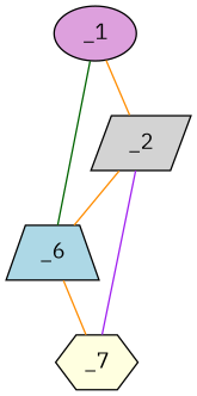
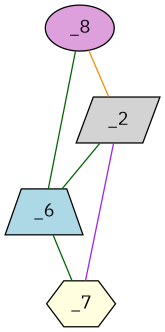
  graph {
    fontname="IBM Plex Mono"
    node [fontname="IBM Plex Mono" style=filled]
    edge [color=darkorange fontname="IBM Plex Mono" valence=2]
-   _1 [fillcolor=plum shape=ellipse x=57 y=28]
+   _1 [fillcolor=plum shape=ellipse x=57 y=28 label=_8]
    _2 [fillcolor=lightgrey shape=parallelogram x=67 y=42]
    n3 [fillcolor=lightblue label=_6 shape=trapezium x=83 y=36]
    n4 [fillcolor=lightyellow label=_7 shape=hexagon x=120 y=47]
    _1 -- _2
    _1 -- n3 [color=darkgreen valence=1]
-   _2 -- n3 [valence=1]
+   _2 -- n3 [color=darkgreen valence=1]
    _2 -- n4 [color=purple]
-   n3 -- n4
+   n3 -- n4 [color=darkgreen]
  }
